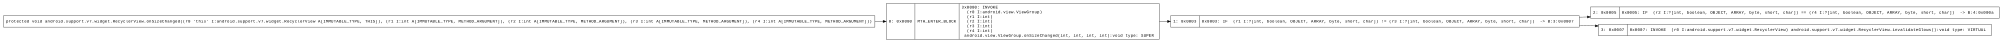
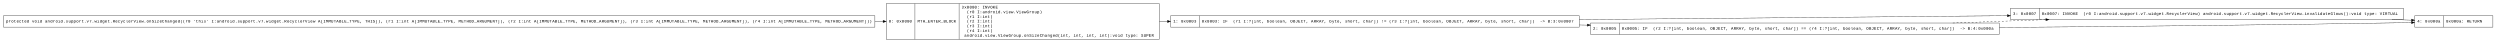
  digraph {
    fontname="Liberation Mono"
    rankdir=LR
    node [fontname="Liberation Mono" shape=record]
    edge [fontname="Liberation Mono"]
    n1 [label="{0\:\ 0x0000|MTH_ENTER_BLOCK\l|3x0000: INVOKE  \l  (r0 I:android.view.ViewGroup)\l  (r1 I:int)\l  (r2 I:int)\l  (r3 I:int)\l  (r4 I:int)\l android.view.ViewGroup.onSizeChanged(int, int, int, int):void type: SUPER \l}"]
    n2 [label="{1\:\ 0x0003|0x0003: IF  (r1 I:?[int, boolean, OBJECT, ARRAY, byte, short, char]) != (r3 I:?[int, boolean, OBJECT, ARRAY, byte, short, char])  \-\> B:3:0x0007 \l}"]
    n3 [label="{2\:\ 0x0005|0x0005: IF  (r2 I:?[int, boolean, OBJECT, ARRAY, byte, short, char]) == (r4 I:?[int, boolean, OBJECT, ARRAY, byte, short, char])  \-\> B:4:0x000a \l}"]
    n4 [label="{3\:\ 0x0007|0x0007: INVOKE  (r0 I:android.support.v7.widget.RecyclerView) android.support.v7.widget.RecyclerView.invalidateGlows():void type: VIRTUAL \l}"]
+   n5 [label="{4\:\ 0x000a|0x000a: RETURN   \l}"]
    n6 [label="{protected void android.support.v7.widget.RecyclerView.onSizeChanged((r0 'this' I:android.support.v7.widget.RecyclerView A[IMMUTABLE_TYPE, THIS]), (r1 I:int A[IMMUTABLE_TYPE, METHOD_ARGUMENT]), (r2 I:int A[IMMUTABLE_TYPE, METHOD_ARGUMENT]), (r3 I:int A[IMMUTABLE_TYPE, METHOD_ARGUMENT]), (r4 I:int A[IMMUTABLE_TYPE, METHOD_ARGUMENT])) }"]
    n1 -> n2
    n2 -> n3 [style=solid]
    n2 -> n4
+   n3 -> n4 [style=dashed]
+   n3 -> n5
+   n4 -> n5
    n6 -> n1
  }
